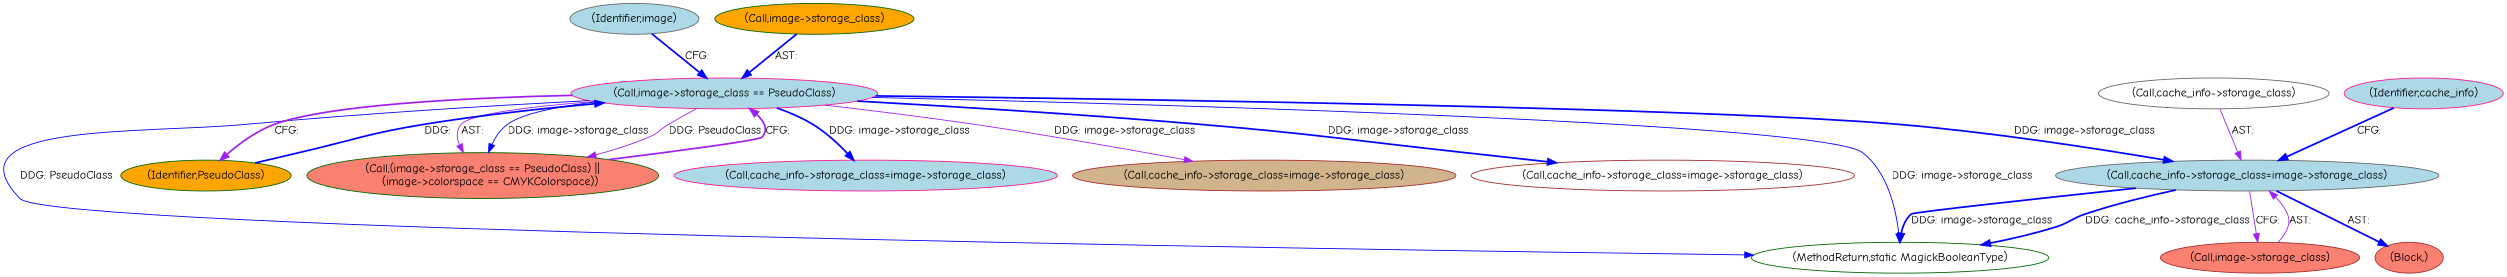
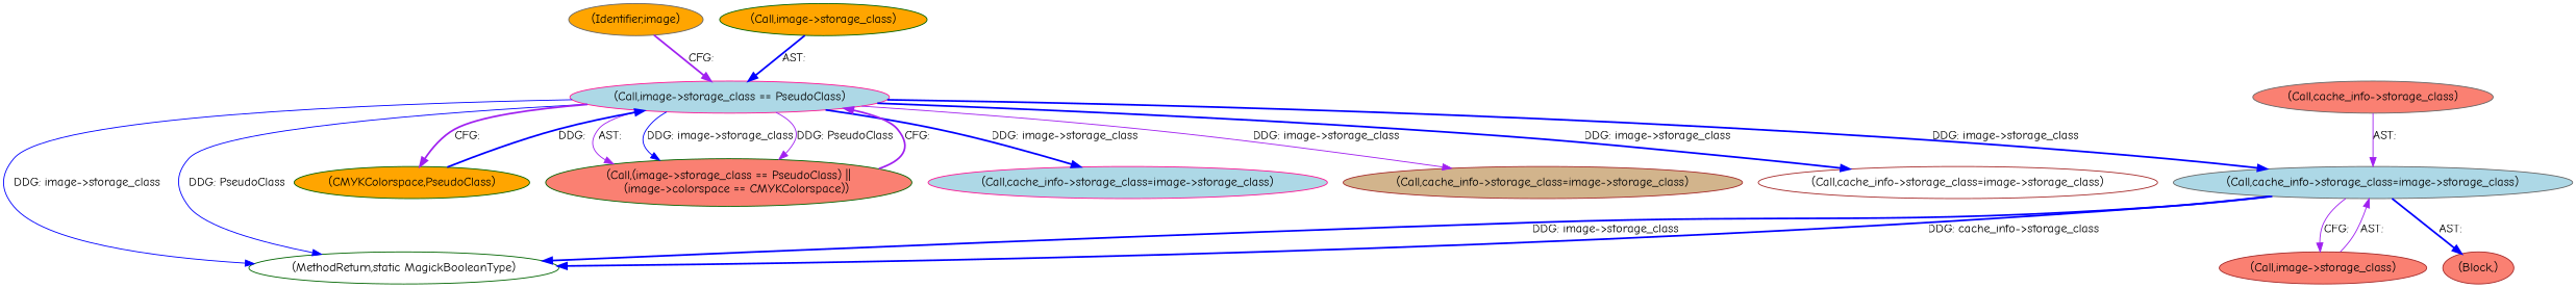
  digraph {
    fontname="Comic Neue"
    node [color=brown fillcolor=lightblue fontname="Comic Neue" style=filled]
    edge [color=blue fontname="Comic Neue" style=bold]
    n1 [color=gray40 label="(Call,cache_info->storage_class=image->storage_class)"]
    n2 [fillcolor=salmon label="(Block,)"]
    n3 [color=darkgreen fillcolor=white label="(MethodReturn,static MagickBooleanType)"]
    n4 [fillcolor=salmon label="(Call,image->storage_class)"]
    n5 [color=deeppink label="(Call,image->storage_class == PseudoClass)"]
-   n6 [color=darkgreen fillcolor=orange label="(Identifier,PseudoClass)"]
+   n6 [color=darkgreen fillcolor=orange label="(CMYKColorspace,PseudoClass)"]
    n7 [color=darkgreen fillcolor=salmon label="(Call,(image->storage_class == PseudoClass) ||\n    (image->colorspace == CMYKColorspace))"]
    n8 [color=deeppink label="(Call,cache_info->storage_class=image->storage_class)"]
    n9 [fillcolor=tan label="(Call,cache_info->storage_class=image->storage_class)"]
    n10 [fillcolor=white label="(Call,cache_info->storage_class=image->storage_class)"]
-   n11 [color=gray40 fillcolor=white label="(Call,cache_info->storage_class)"]
-   n12 [color=gray40 label="(Identifier,image)"]
-   n13 [color=deeppink label="(Identifier,cache_info)"]
+   n11 [color=gray40 fillcolor=salmon label="(Call,cache_info->storage_class)"]
+   n12 [color=gray40 fillcolor=orange label="(Identifier,image)"]
    n14 [color=darkgreen fillcolor=orange label="(Call,image->storage_class)"]
    n1 -> n2 [label="AST: "]
    n1 -> n3 [label="DDG: cache_info->storage_class"]
    n1 -> n3 [label="DDG: image->storage_class"]
    n1 -> n4 [color=purple label="CFG: " style=solid]
    n4 -> n1 [color=purple label="AST: " style=solid]
    n5 -> n1 [label="DDG: image->storage_class"]
    n5 -> n3 [label="DDG: image->storage_class" style=solid]
    n5 -> n3 [label="DDG: PseudoClass" style=solid]
    n5 -> n6 [color=purple label="CFG: "]
    n5 -> n7 [color=purple label="AST: " style=solid]
    n5 -> n7 [label="DDG: image->storage_class" style=solid]
    n5 -> n7 [color=purple label="DDG: PseudoClass" style=solid]
    n5 -> n8 [label="DDG: image->storage_class"]
    n5 -> n9 [color=purple label="DDG: image->storage_class" style=solid]
    n5 -> n10 [label="DDG: image->storage_class"]
    n6 -> n5 [label="DDG: "]
    n7 -> n5 [color=purple label="CFG: "]
    n11 -> n1 [color=purple label="AST: " style=solid]
-   n12 -> n5 [label="CFG: "]
-   n13 -> n1 [label="CFG: "]
+   n12 -> n5 [color=purple label="CFG: "]
    n14 -> n5 [label="AST: "]
  }
